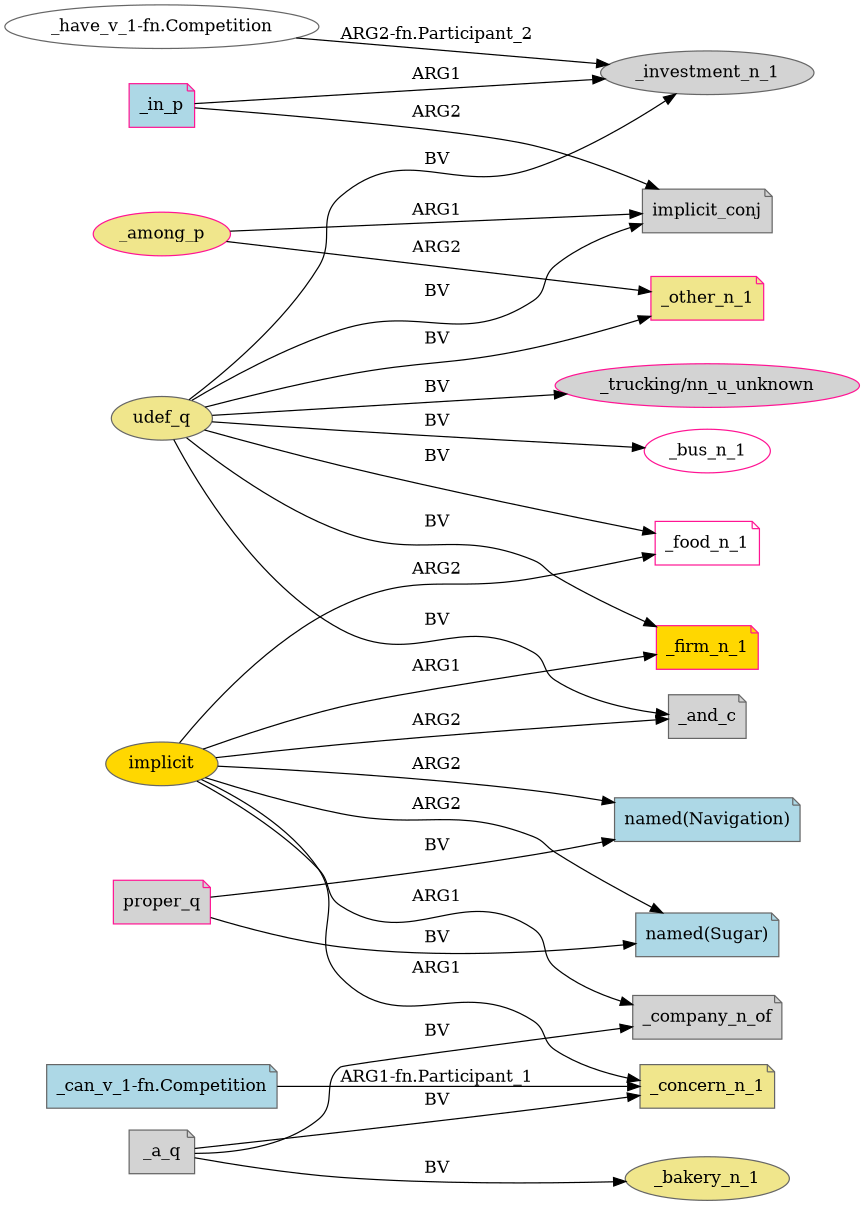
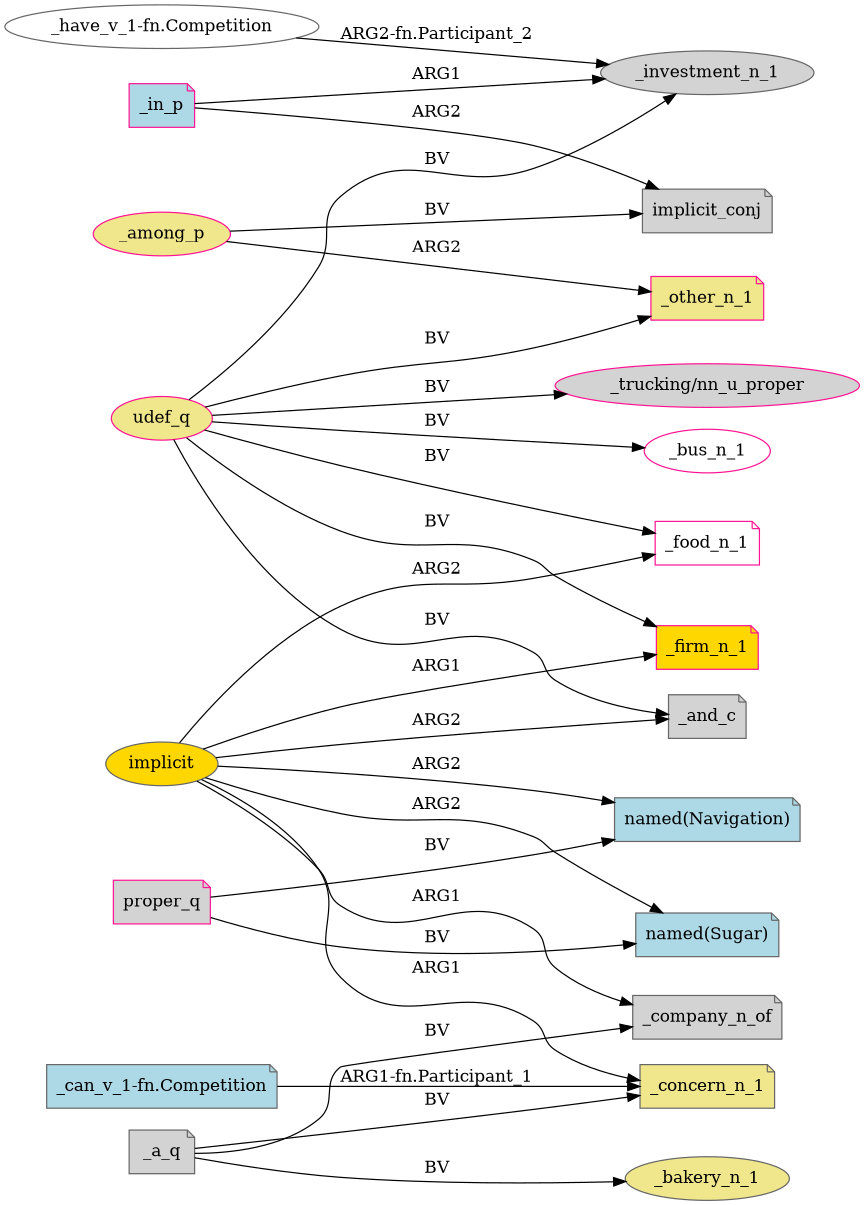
  digraph {
    rankdir=LR
    node [color=gray40 fillcolor=lightgrey shape=note style=filled]
    "_have_v_1-fn.Competition" [fillcolor=white shape=ellipse]
    _investment_n_1 [shape=ellipse]
    _in_p [color=deeppink fillcolor=lightblue]
    implicit_conj
    proper_q [color=deeppink]
    "named(Navigation)" [fillcolor=lightblue]
    "named(Sugar)" [fillcolor=lightblue]
-   udef_q [fillcolor=khaki shape=ellipse]
-   "_trucking/nn_u_unknown" [color=deeppink shape=ellipse]
+   udef_q [color=deeppink fillcolor=khaki shape=ellipse]
+   "_trucking/nn_u_unknown" [color=deeppink shape=ellipse label="_trucking/nn_u_proper"]
    _other_n_1 [color=deeppink fillcolor=khaki]
    _and_c
    _firm_n_1 [color=deeppink fillcolor=gold]
    _bus_n_1 [color=deeppink fillcolor=white shape=ellipse]
    _food_n_1 [color=deeppink fillcolor=white]
    "_can_v_1-fn.Competition" [fillcolor=lightblue]
    _concern_n_1 [fillcolor=khaki]
    n17 [fillcolor=gold label=implicit shape=ellipse]
    _company_n_of
    _a_q
    _bakery_n_1 [fillcolor=khaki shape=ellipse]
    _among_p [color=deeppink fillcolor=khaki shape=ellipse]
    "_have_v_1-fn.Competition" -> _investment_n_1 [label="ARG2-fn.Participant_2"]
    _in_p -> _investment_n_1 [label=ARG1]
    _in_p -> implicit_conj [label=ARG2]
    proper_q -> "named(Navigation)" [label=BV]
    proper_q -> "named(Sugar)" [label=BV]
    udef_q -> _investment_n_1 [label=BV]
-   udef_q -> implicit_conj [label=BV]
    udef_q -> "_trucking/nn_u_unknown" [label=BV]
    udef_q -> _other_n_1 [label=BV]
    udef_q -> _and_c [label=BV]
    udef_q -> _firm_n_1 [label=BV]
    udef_q -> _bus_n_1 [label=BV]
    udef_q -> _food_n_1 [label=BV]
    "_can_v_1-fn.Competition" -> _concern_n_1 [label="ARG1-fn.Participant_1"]
    n17 -> "named(Navigation)" [label=ARG2]
    n17 -> "named(Sugar)" [label=ARG2]
    n17 -> _and_c [label=ARG2]
    n17 -> _firm_n_1 [label=ARG1]
    n17 -> _food_n_1 [label=ARG2]
    n17 -> _concern_n_1 [label=ARG1]
    n17 -> _company_n_of [label=ARG1]
    _a_q -> _concern_n_1 [label=BV]
    _a_q -> _company_n_of [label=BV]
    _a_q -> _bakery_n_1 [label=BV]
-   _among_p -> implicit_conj [label=ARG1]
+   _among_p -> implicit_conj [label=BV]
    _among_p -> _other_n_1 [label=ARG2]
  }
